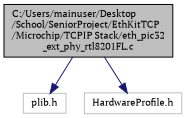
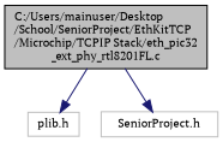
  digraph {
    fontname="PT Serif"
    node [color=grey75 fillcolor=white fontname="PT Serif" fontsize=10 shape=record style=filled]
    edge [color=midnightblue fontname="PT Serif" fontsize=10 labelfontname=Helvetica labelfontsize=10 style=solid]
    n1 [color=black fillcolor=grey75 fontcolor=black height=0.2 label="C:/Users/mainuser/Desktop\l/School/SeniorProject/EthKitTCP\l/Microchip/TCPIP Stack/eth_pic32\l_ext_phy_rtl8201FL.c" width=0.4]
    n2 [height=0.2 label="plib.h" width=0.4]
-   n3 [height=0.2 label="HardwareProfile.h" width=0.4]
+   n3 [height=0.2 label="SeniorProject.h" width=0.4]
    n1 -> n2
    n1 -> n3
  }
